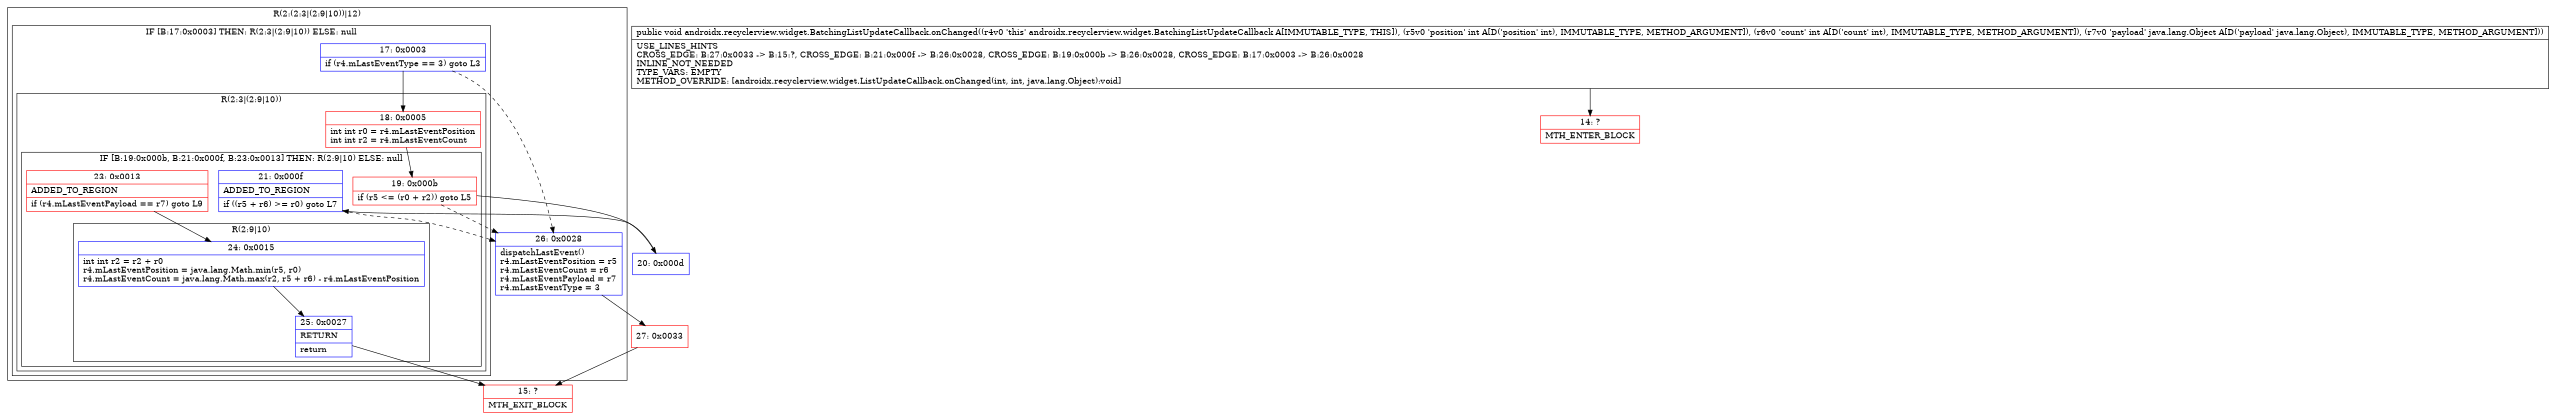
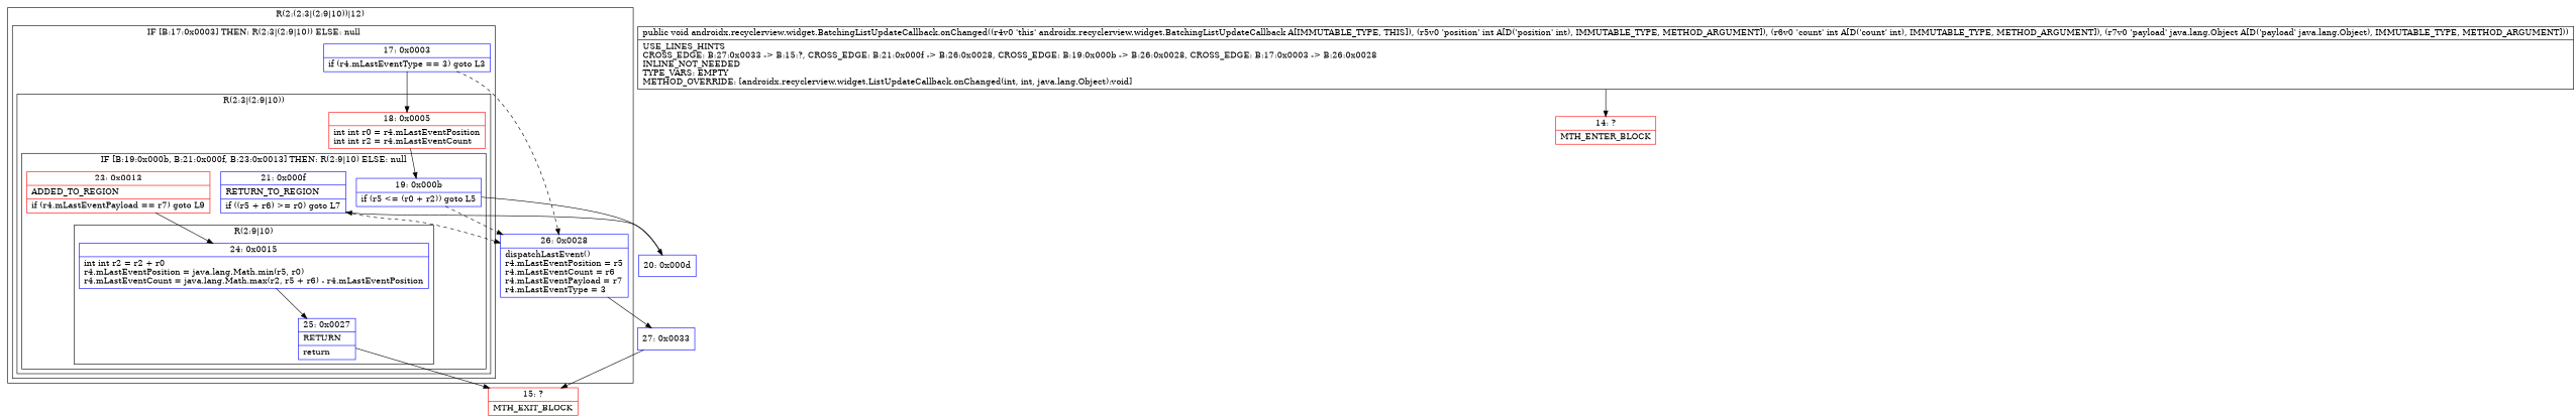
  digraph {
    node [color=blue shape=record]
    n1 [label="{24\:\ 0x0015|int int r2 = r2 + r0\lr4.mLastEventPosition = java.lang.Math.min(r5, r0)\lr4.mLastEventCount = java.lang.Math.max(r2, r5 + r6) \- r4.mLastEventPosition\l}"]
    n2 [label="{25\:\ 0x0027|RETURN\l|return\l}"]
-   n3 [color=red label="{19\:\ 0x000b|if (r5 \<= (r0 + r2)) goto L5\l}"]
-   n4 [label="{21\:\ 0x000f|ADDED_TO_REGION\l|if ((r5 + r6) \>= r0) goto L7\l}"]
+   n3 [label="{19\:\ 0x000b|if (r5 \<= (r0 + r2)) goto L5\l}"]
+   n4 [label="{21\:\ 0x000f|RETURN_TO_REGION\l|if ((r5 + r6) \>= r0) goto L7\l}"]
    n5 [color=red label="{23\:\ 0x0013|ADDED_TO_REGION\l|if (r4.mLastEventPayload == r7) goto L9\l}"]
    n6 [color=red label="{18\:\ 0x0005|int int r0 = r4.mLastEventPosition\lint int r2 = r4.mLastEventCount\l}"]
    n7 [label="{17\:\ 0x0003|if (r4.mLastEventType == 3) goto L3\l}"]
    n8 [label="{26\:\ 0x0028|dispatchLastEvent()\lr4.mLastEventPosition = r5\lr4.mLastEventCount = r6\lr4.mLastEventPayload = r7\lr4.mLastEventType = 3\l}"]
    n9 [color=red label="{15\:\ ?|MTH_EXIT_BLOCK\l}"]
    n10 [label="{20\:\ 0x000d}"]
-   n11 [color=red label="{27\:\ 0x0033}"]
+   n11 [label="{27\:\ 0x0033}"]
    n12 [color=red label="{14\:\ ?|MTH_ENTER_BLOCK\l}"]
    n13 [label="{public void androidx.recyclerview.widget.BatchingListUpdateCallback.onChanged((r4v0 'this' androidx.recyclerview.widget.BatchingListUpdateCallback A[IMMUTABLE_TYPE, THIS]), (r5v0 'position' int A[D('position' int), IMMUTABLE_TYPE, METHOD_ARGUMENT]), (r6v0 'count' int A[D('count' int), IMMUTABLE_TYPE, METHOD_ARGUMENT]), (r7v0 'payload' java.lang.Object A[D('payload' java.lang.Object), IMMUTABLE_TYPE, METHOD_ARGUMENT]))  | USE_LINES_HINTS\lCROSS_EDGE: B:27:0x0033 \-\> B:15:?, CROSS_EDGE: B:21:0x000f \-\> B:26:0x0028, CROSS_EDGE: B:19:0x000b \-\> B:26:0x0028, CROSS_EDGE: B:17:0x0003 \-\> B:26:0x0028\lINLINE_NOT_NEEDED\lTYPE_VARS: EMPTY\lMETHOD_OVERRIDE: [androidx.recyclerview.widget.ListUpdateCallback.onChanged(int, int, java.lang.Object):void]\l}" color=""]
    subgraph cluster_1 {
      label="R(2:(2:3|(2:9|10))|12)"
      n8
      subgraph cluster_2 {
        label="IF [B:17:0x0003] THEN: R(2:3|(2:9|10)) ELSE: null"
        n7
        subgraph cluster_3 {
          label="R(2:3|(2:9|10))"
          n6
          subgraph cluster_4 {
            label="IF [B:19:0x000b, B:21:0x000f, B:23:0x0013] THEN: R(2:9|10) ELSE: null"
            n3
            n4
            n5
            subgraph cluster_5 {
              label="R(2:9|10)"
              n1
              n2
            }
          }
        }
      }
    }
    n1 -> n2
    n2 -> n9
    n3 -> n8 [style=dashed]
    n3 -> n10
    n4 -> n8 [style=dashed]
    n5 -> n1
    n6 -> n3
    n7 -> n6
    n7 -> n8 [style=dashed]
    n8 -> n11
    n10 -> n4
    n11 -> n9
    n13 -> n12
  }
